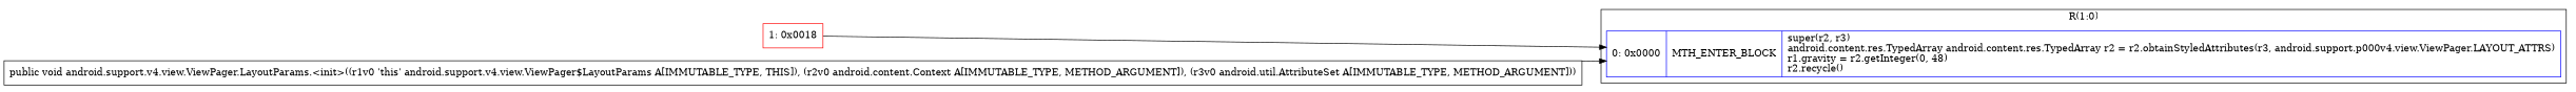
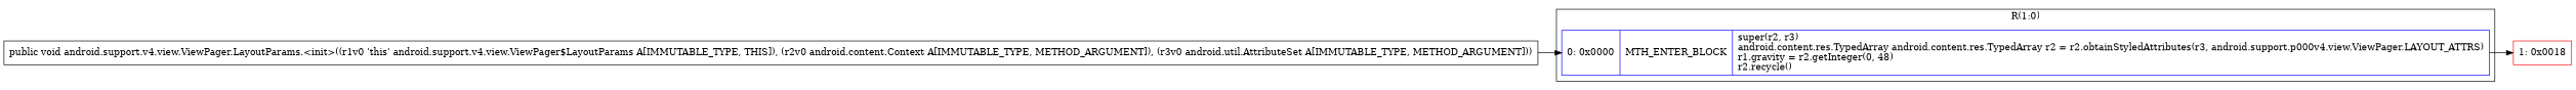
  digraph {
    rankdir=LR
    node [shape=record]
    n1 [color=blue label="{0\:\ 0x0000|MTH_ENTER_BLOCK\l|super(r2, r3)\landroid.content.res.TypedArray android.content.res.TypedArray r2 = r2.obtainStyledAttributes(r3, android.support.p000v4.view.ViewPager.LAYOUT_ATTRS)\lr1.gravity = r2.getInteger(0, 48)\lr2.recycle()\l}"]
    n2 [color=red label="{1\:\ 0x0018}"]
    n3 [label="{public void android.support.v4.view.ViewPager.LayoutParams.\<init\>((r1v0 'this' android.support.v4.view.ViewPager$LayoutParams A[IMMUTABLE_TYPE, THIS]), (r2v0 android.content.Context A[IMMUTABLE_TYPE, METHOD_ARGUMENT]), (r3v0 android.util.AttributeSet A[IMMUTABLE_TYPE, METHOD_ARGUMENT])) }"]
    subgraph cluster_1 {
      label="R(1:0)"
      n1
    }
-   n2 -> n1
+   n1 -> n2
    n3 -> n1
  }
